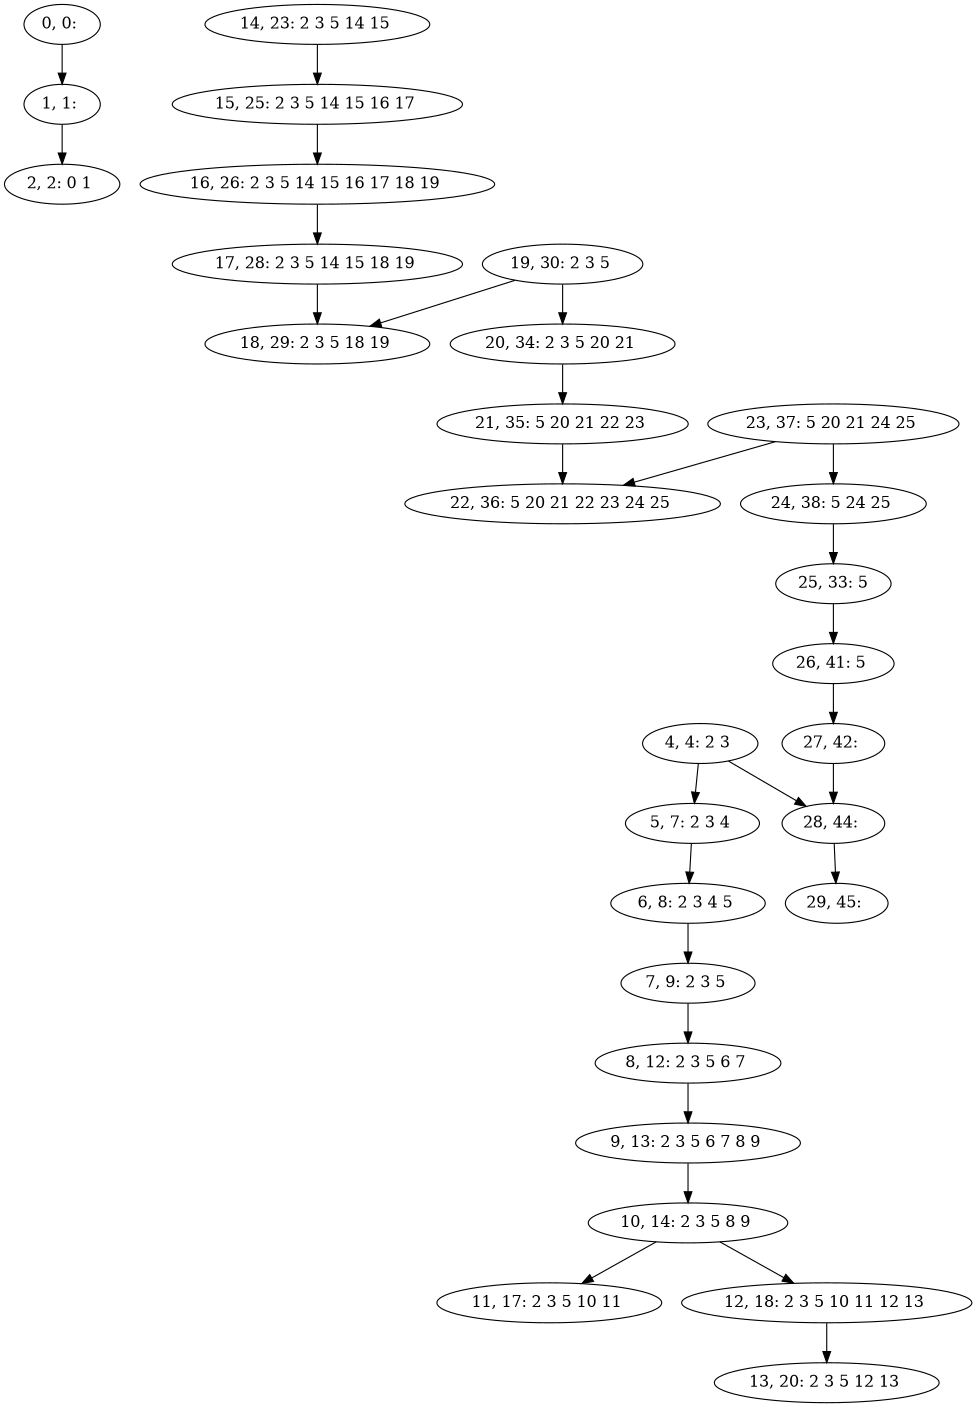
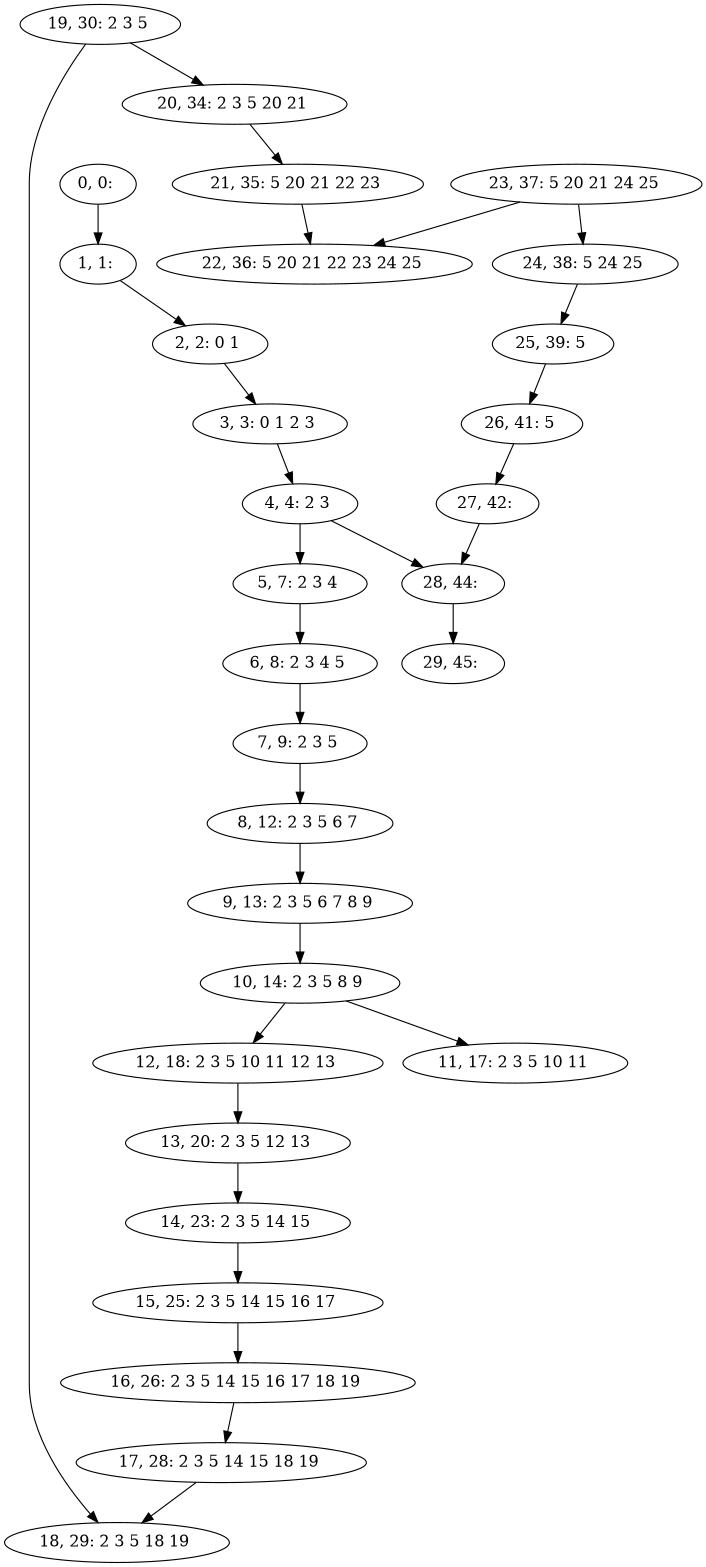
  digraph {
    n1 [label="0, 0: "]
    n2 [label="1, 1: "]
    n3 [label="2, 2: 0 1 "]
+   n4 [label="3, 3: 0 1 2 3 "]
    n5 [label="4, 4: 2 3 "]
    n6 [label="5, 7: 2 3 4 "]
    n7 [label="28, 44: "]
    n8 [label="6, 8: 2 3 4 5 "]
    n9 [label="29, 45: "]
    n10 [label="7, 9: 2 3 5 "]
    n11 [label="8, 12: 2 3 5 6 7 "]
    n12 [label="9, 13: 2 3 5 6 7 8 9 "]
    n13 [label="10, 14: 2 3 5 8 9 "]
    n14 [label="11, 17: 2 3 5 10 11 "]
    n15 [label="12, 18: 2 3 5 10 11 12 13 "]
    n16 [label="13, 20: 2 3 5 12 13 "]
    n17 [label="14, 23: 2 3 5 14 15 "]
    n18 [label="15, 25: 2 3 5 14 15 16 17 "]
    n19 [label="16, 26: 2 3 5 14 15 16 17 18 19 "]
    n20 [label="17, 28: 2 3 5 14 15 18 19 "]
    n21 [label="18, 29: 2 3 5 18 19 "]
    n22 [label="19, 30: 2 3 5 "]
    n23 [label="20, 34: 2 3 5 20 21 "]
    n24 [label="21, 35: 5 20 21 22 23 "]
    n25 [label="22, 36: 5 20 21 22 23 24 25 "]
    n26 [label="23, 37: 5 20 21 24 25 "]
    n27 [label="24, 38: 5 24 25 "]
-   n28 [label="25, 33: 5"]
+   n28 [label="25, 39: 5 "]
    n29 [label="26, 41: 5 "]
    n30 [label="27, 42: "]
    n1 -> n2
    n2 -> n3
+   n3 -> n4
+   n4 -> n5
    n5 -> n6
    n5 -> n7
    n6 -> n8
    n7 -> n9
    n8 -> n10
    n10 -> n11
    n11 -> n12
    n12 -> n13
    n13 -> n14
    n13 -> n15
    n15 -> n16
+   n16 -> n17
    n17 -> n18
    n18 -> n19
    n19 -> n20
    n20 -> n21
    n22 -> n21
    n22 -> n23
    n23 -> n24
    n24 -> n25
    n26 -> n25
    n26 -> n27
    n27 -> n28
    n28 -> n29
    n29 -> n30
    n30 -> n7
  }
